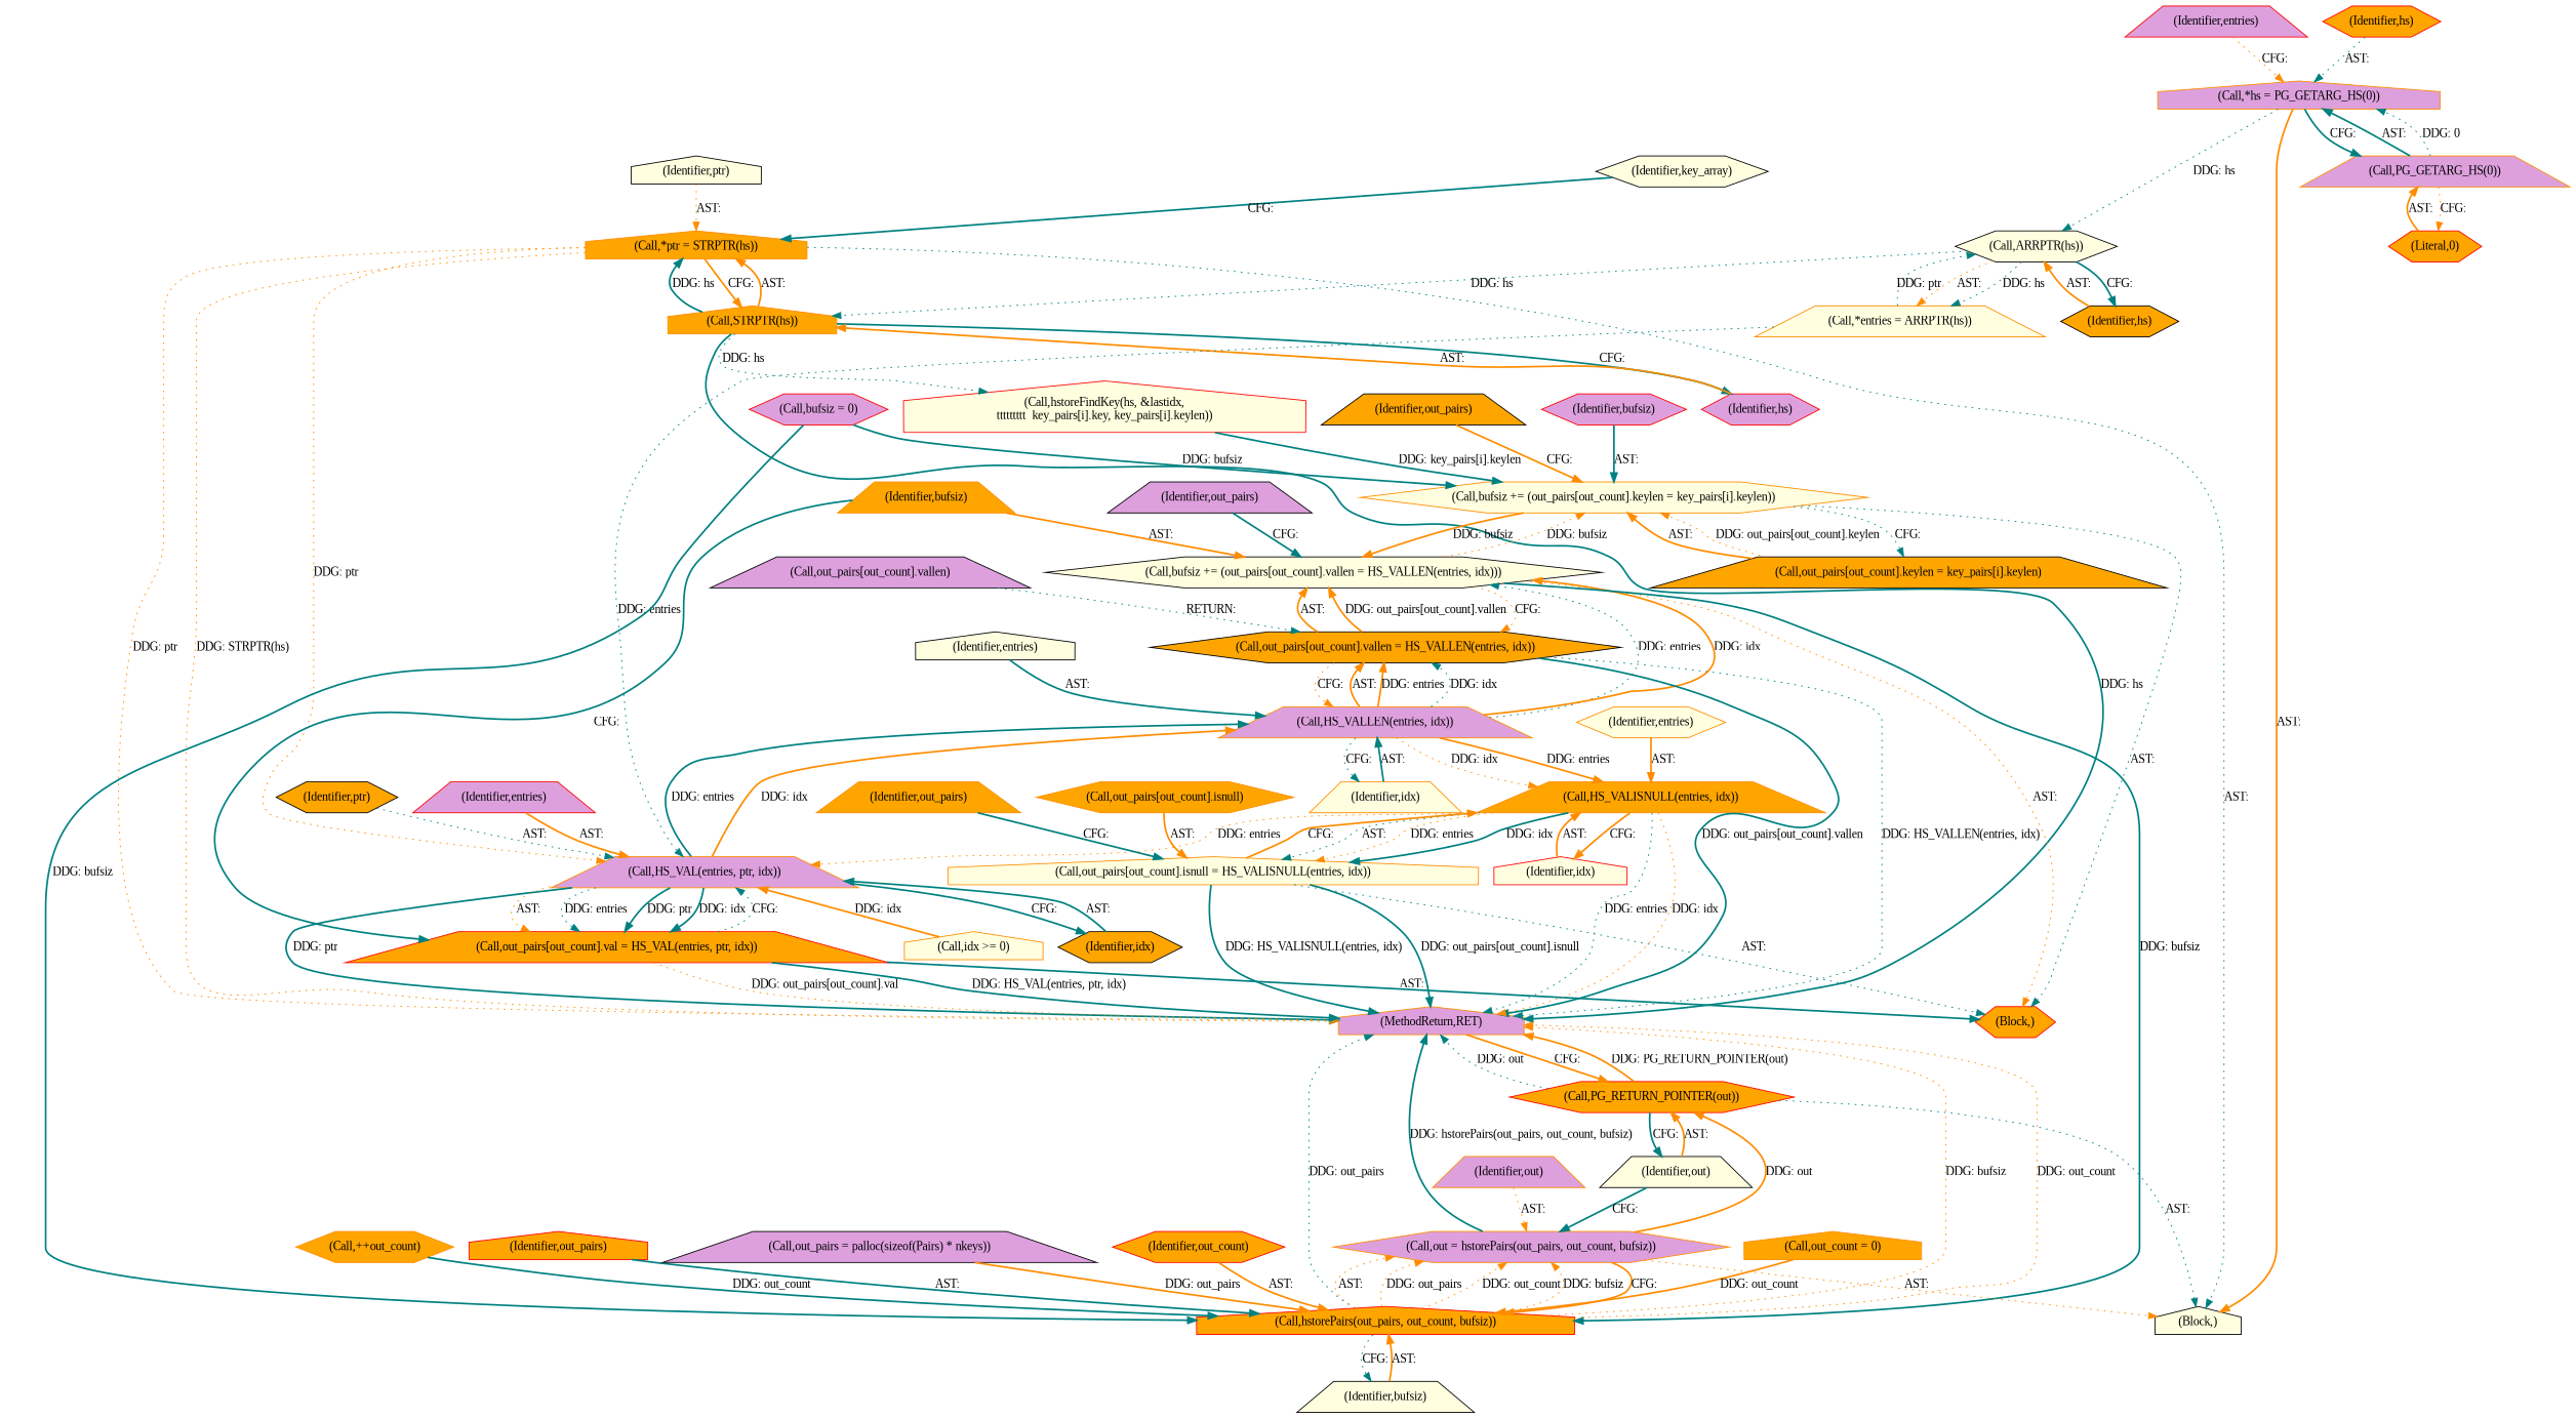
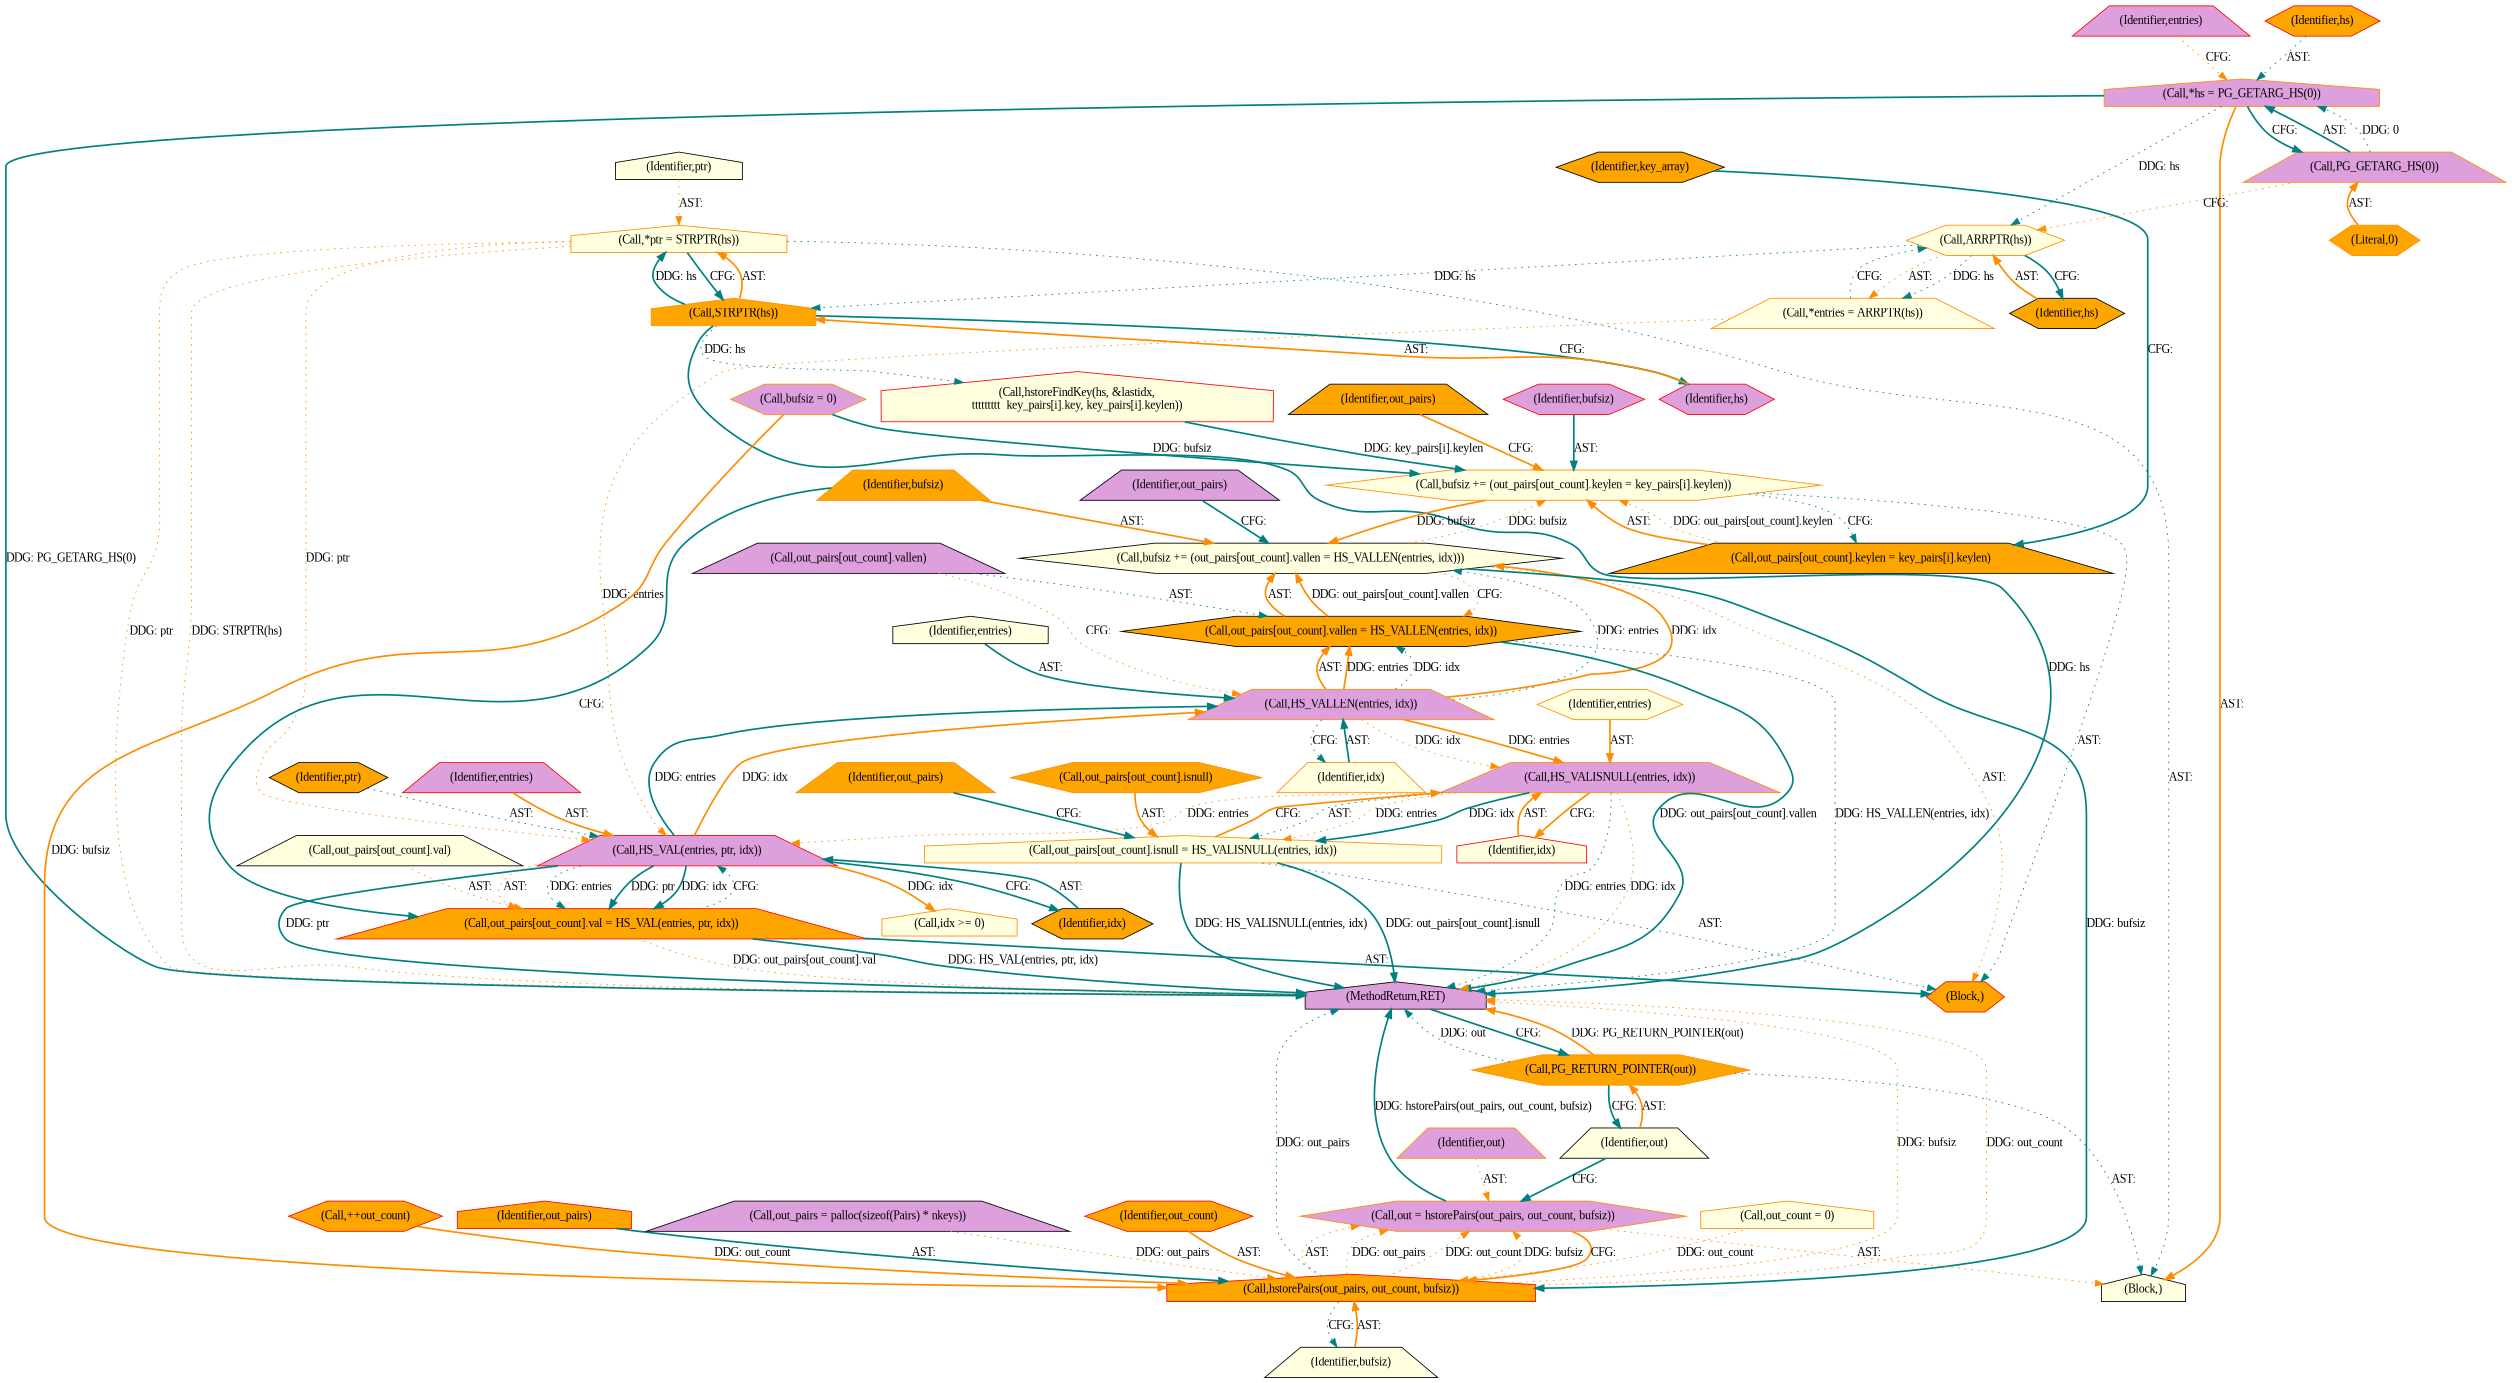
  digraph {
    fontname="Liberation Serif"
    node [color=darkorange fillcolor=orange fontname="Liberation Serif" shape=trapezium style=filled]
    edge [color=darkorange fontname="Liberation Serif" style=bold]
-   n1 [label="(Call,*ptr = STRPTR(hs))" shape=house]
+   n1 [fillcolor=lightyellow label="(Call,*ptr = STRPTR(hs))" shape=house]
    n2 [label="(Call,STRPTR(hs))" shape=house]
-   n3 [fillcolor=plum label="(Call,HS_VAL(entries, ptr, idx))"]
-   n4 [fillcolor=plum label="(MethodReturn,RET)" shape=house]
+   n3 [color=red fillcolor=plum label="(Call,HS_VAL(entries, ptr, idx))"]
+   n4 [color=black fillcolor=plum label="(MethodReturn,RET)" shape=house]
    n5 [color=black fillcolor=lightyellow label="(Block,)" shape=house]
    n6 [color=red fillcolor=lightyellow label="(Call,hstoreFindKey(hs, &lastidx,\n\t\t\t\t\t\t\t\t\t  key_pairs[i].key, key_pairs[i].keylen))" shape=house]
    n7 [color=red fillcolor=plum label="(Identifier,hs)" shape=hexagon]
    n8 [color=red label="(Call,out_pairs[out_count].val = HS_VAL(entries, ptr, idx))"]
    n9 [fillcolor=plum label="(Call,HS_VALLEN(entries, idx))"]
    n10 [color=black label="(Identifier,idx)" shape=hexagon]
-   n11 [color=red label="(Call,PG_RETURN_POINTER(out))" shape=hexagon]
+   n11 [label="(Call,PG_RETURN_POINTER(out))" shape=hexagon]
    n12 [fillcolor=lightyellow label="(Call,bufsiz += (out_pairs[out_count].keylen = key_pairs[i].keylen))" shape=hexagon]
-   n13 [color=black fillcolor=lightyellow label="(Call,ARRPTR(hs))" shape=hexagon]
+   n13 [fillcolor=lightyellow label="(Call,ARRPTR(hs))" shape=hexagon]
    n14 [fillcolor=lightyellow label="(Call,*entries = ARRPTR(hs))"]
    n15 [color=black label="(Identifier,hs)" shape=hexagon]
    n16 [fillcolor=plum label="(Call,*hs = PG_GETARG_HS(0))" shape=house]
    n17 [fillcolor=plum label="(Call,PG_GETARG_HS(0))"]
-   n18 [color=red label="(Literal,0)" shape=hexagon]
+   n18 [label="(Literal,0)" shape=hexagon]
    n19 [color=red label="(Block,)" shape=hexagon]
    n20 [color=black fillcolor=lightyellow label="(Call,bufsiz += (out_pairs[out_count].vallen = HS_VALLEN(entries, idx)))" shape=hexagon]
    n21 [color=black label="(Call,out_pairs[out_count].vallen = HS_VALLEN(entries, idx))" shape=hexagon]
-   n22 [label="(Call,HS_VALISNULL(entries, idx))"]
+   n22 [fillcolor=plum label="(Call,HS_VALISNULL(entries, idx))"]
    n23 [fillcolor=lightyellow label="(Identifier,idx)"]
    n24 [color=red label="(Call,hstorePairs(out_pairs, out_count, bufsiz))" shape=house]
    n25 [fillcolor=lightyellow label="(Call,out_pairs[out_count].isnull = HS_VALISNULL(entries, idx))" shape=house]
    n26 [color=red fillcolor=lightyellow label="(Identifier,idx)" shape=house]
    n27 [color=black label="(Call,out_pairs[out_count].keylen = key_pairs[i].keylen)"]
    n28 [fillcolor=plum label="(Call,out = hstorePairs(out_pairs, out_count, bufsiz))" shape=hexagon]
    n29 [color=black fillcolor=lightyellow label="(Identifier,bufsiz)"]
    n30 [color=black fillcolor=lightyellow label="(Identifier,out)"]
    n31 [label="(Identifier,out_pairs)"]
-   n32 [label="(Call,++out_count)" shape=hexagon]
+   n32 [color=red label="(Call,++out_count)" shape=hexagon]
    n33 [label="(Identifier,bufsiz)"]
    n34 [color=black label="(Identifier,ptr)" shape=hexagon]
    n35 [color=red label="(Identifier,out_pairs)" shape=house]
    n36 [color=black fillcolor=plum label="(Call,out_pairs = palloc(sizeof(Pairs) * nkeys))"]
    n37 [color=black fillcolor=plum label="(Call,out_pairs[out_count].vallen)"]
    n38 [color=red fillcolor=plum label="(Identifier,entries)"]
    n39 [color=black label="(Identifier,out_pairs)"]
    n40 [fillcolor=plum label="(Identifier,out)"]
    n41 [color=red fillcolor=plum label="(Identifier,bufsiz)" shape=hexagon]
    n42 [color=black fillcolor=plum label="(Identifier,out_pairs)"]
    n43 [color=red label="(Identifier,out_count)" shape=hexagon]
    n44 [color=black fillcolor=lightyellow label="(Identifier,ptr)" shape=house]
    n45 [fillcolor=lightyellow label="(Call,idx >= 0)" shape=house]
    n46 [label="(Call,out_pairs[out_count].isnull)" shape=hexagon]
-   n47 [color=red fillcolor=plum label="(Call,bufsiz = 0)" shape=hexagon]
+   n47 [fillcolor=plum label="(Call,bufsiz = 0)" shape=hexagon]
    n48 [fillcolor=lightyellow label="(Identifier,entries)" shape=hexagon]
    n49 [color=red label="(Identifier,hs)" shape=hexagon]
-   n51 [color=black fillcolor=lightyellow label="(Identifier,key_array)" shape=hexagon]
+   n50 [color=black fillcolor=lightyellow label="(Call,out_pairs[out_count].val)"]
+   n51 [color=black label="(Identifier,key_array)" shape=hexagon]
    n52 [color=red fillcolor=plum label="(Identifier,entries)"]
    n53 [color=black fillcolor=lightyellow label="(Identifier,entries)" shape=house]
-   n54 [label="(Call,out_count = 0)" shape=house]
-   n1 -> n2 [label="CFG: "]
+   n54 [fillcolor=lightyellow label="(Call,out_count = 0)" shape=house]
+   n1 -> n2 [color=teal label="CFG: "]
    n1 -> n3 [label="DDG: ptr" style=dotted]
    n1 -> n4 [label="DDG: ptr" style=dotted]
    n1 -> n4 [label="DDG: STRPTR(hs)" style=dotted]
    n1 -> n5 [color=teal label="AST: " style=dotted]
    n2 -> n1 [label="AST: "]
    n2 -> n1 [color=teal label="DDG: hs"]
    n2 -> n4 [color=teal label="DDG: hs"]
    n2 -> n6 [color=teal label="DDG: hs" style=dotted]
    n2 -> n7 [color=teal label="CFG: "]
    n3 -> n4 [color=teal label="DDG: ptr"]
    n3 -> n8 [label="AST: " style=dotted]
    n3 -> n8 [color=teal label="DDG: entries" style=dotted]
    n3 -> n8 [color=teal label="DDG: ptr"]
    n3 -> n8 [color=teal label="DDG: idx"]
    n3 -> n9 [color=teal label="DDG: entries"]
    n3 -> n9 [label="DDG: idx"]
    n3 -> n10 [color=teal label="CFG: "]
-   n4 -> n11 [label="CFG: "]
+   n4 -> n11 [color=teal label="CFG: "]
    n6 -> n12 [color=teal label="DDG: key_pairs[i].keylen"]
    n7 -> n2 [label="AST: "]
    n8 -> n3 [color=teal label="CFG: " style=dotted]
    n8 -> n4 [label="DDG: out_pairs[out_count].val" style=dotted]
    n8 -> n4 [color=teal label="DDG: HS_VAL(entries, ptr, idx)"]
    n8 -> n19 [color=teal label="AST: "]
    n9 -> n20 [color=teal label="DDG: entries" style=dotted]
    n9 -> n20 [label="DDG: idx"]
    n9 -> n21 [label="AST: "]
    n9 -> n21 [label="DDG: entries"]
    n9 -> n21 [color=teal label="DDG: idx" style=dotted]
    n9 -> n22 [label="DDG: entries"]
    n9 -> n22 [label="DDG: idx" style=dotted]
    n9 -> n23 [color=teal label="CFG: " style=dotted]
    n10 -> n3 [color=teal label="AST: "]
    n11 -> n4 [label="DDG: PG_RETURN_POINTER(out)"]
    n11 -> n4 [color=teal label="DDG: out" style=dotted]
    n11 -> n5 [color=teal label="AST: " style=dotted]
    n11 -> n30 [color=teal label="CFG: "]
    n12 -> n19 [color=teal label="AST: " style=dotted]
    n12 -> n20 [label="DDG: bufsiz"]
    n12 -> n27 [color=teal label="CFG: " style=dotted]
    n13 -> n2 [color=teal label="DDG: hs" style=dotted]
    n13 -> n14 [label="AST: " style=dotted]
    n13 -> n14 [color=teal label="DDG: hs" style=dotted]
    n13 -> n15 [color=teal label="CFG: "]
-   n14 -> n3 [color=teal label="DDG: entries" style=dotted]
-   n14 -> n13 [color=teal label="DDG: ptr" style=dotted]
+   n14 -> n3 [label="DDG: entries" style=dotted]
+   n14 -> n13 [color=teal label="CFG: " style=dotted]
    n15 -> n13 [label="AST: "]
+   n16 -> n4 [color=teal label="DDG: PG_GETARG_HS(0)"]
    n16 -> n5 [label="AST: "]
    n16 -> n13 [color=teal label="DDG: hs" style=dotted]
    n16 -> n17 [color=teal label="CFG: "]
    n17 -> n16 [color=teal label="AST: "]
    n17 -> n16 [color=teal label="DDG: 0" style=dotted]
-   n17 -> n18 [label="CFG: " style=dotted]
+   n17 -> n13 [label="CFG: " style=dotted]
    n18 -> n17 [label="AST: "]
    n20 -> n12 [label="DDG: bufsiz" style=dotted]
    n20 -> n19 [label="AST: " style=dotted]
    n20 -> n21 [label="CFG: " style=dotted]
    n20 -> n24 [color=teal label="DDG: bufsiz"]
    n21 -> n4 [color=teal label="DDG: out_pairs[out_count].vallen"]
    n21 -> n4 [color=teal label="DDG: HS_VALLEN(entries, idx)" style=dotted]
-   n21 -> n9 [label="CFG: " style=dotted]
+   n37 -> n9 [label="CFG: " style=dotted]
    n21 -> n20 [label="AST: "]
    n21 -> n20 [label="DDG: out_pairs[out_count].vallen"]
    n22 -> n3 [label="DDG: entries" style=dotted]
    n22 -> n4 [color=teal label="DDG: entries" style=dotted]
    n22 -> n4 [label="DDG: idx" style=dotted]
    n22 -> n25 [color=teal label="AST: " style=dotted]
    n22 -> n25 [label="DDG: entries" style=dotted]
    n22 -> n25 [color=teal label="DDG: idx"]
    n22 -> n26 [label="CFG: "]
    n23 -> n9 [color=teal label="AST: "]
    n24 -> n4 [label="DDG: bufsiz" style=dotted]
    n24 -> n4 [label="DDG: out_count" style=dotted]
    n24 -> n4 [color=teal label="DDG: out_pairs" style=dotted]
    n24 -> n28 [label="AST: " style=dotted]
    n24 -> n28 [label="DDG: out_pairs" style=dotted]
    n24 -> n28 [label="DDG: out_count" style=dotted]
    n24 -> n28 [label="DDG: bufsiz" style=dotted]
    n24 -> n29 [color=teal label="CFG: " style=dotted]
    n25 -> n4 [color=teal label="DDG: HS_VALISNULL(entries, idx)"]
    n25 -> n4 [color=teal label="DDG: out_pairs[out_count].isnull"]
    n25 -> n19 [color=teal label="AST: " style=dotted]
    n25 -> n22 [label="CFG: "]
    n26 -> n22 [label="AST: "]
    n27 -> n12 [label="AST: "]
    n27 -> n12 [label="DDG: out_pairs[out_count].keylen" style=dotted]
    n28 -> n4 [color=teal label="DDG: hstorePairs(out_pairs, out_count, bufsiz)"]
    n28 -> n5 [label="AST: " style=dotted]
-   n28 -> n11 [label="DDG: out"]
    n28 -> n24 [label="CFG: "]
    n29 -> n24 [label="AST: "]
    n30 -> n11 [label="AST: "]
    n30 -> n28 [color=teal label="CFG: "]
    n31 -> n25 [color=teal label="CFG: "]
-   n32 -> n24 [color=teal label="DDG: out_count"]
+   n32 -> n24 [label="DDG: out_count"]
    n33 -> n8 [color=teal label="CFG: "]
    n33 -> n20 [label="AST: "]
    n34 -> n3 [color=teal label="AST: " style=dotted]
    n35 -> n24 [color=teal label="AST: "]
-   n36 -> n24 [label="DDG: out_pairs"]
-   n37 -> n21 [color=teal label="RETURN: " style=dotted]
+   n36 -> n24 [label="DDG: out_pairs" style=dotted]
+   n37 -> n21 [color=teal label="AST: " style=dotted]
    n38 -> n16 [label="CFG: " style=dotted]
    n39 -> n12 [label="CFG: "]
    n40 -> n28 [label="AST: " style=dotted]
    n41 -> n12 [color=teal label="AST: "]
    n42 -> n20 [color=teal label="CFG: "]
    n43 -> n24 [label="AST: "]
    n44 -> n1 [label="AST: " style=dotted]
-   n45 -> n3 [label="DDG: idx"]
+   n3 -> n45 [label="DDG: idx"]
    n46 -> n25 [label="AST: "]
    n47 -> n12 [color=teal label="DDG: bufsiz"]
-   n47 -> n24 [color=teal label="DDG: bufsiz"]
+   n47 -> n24 [label="DDG: bufsiz"]
    n48 -> n22 [label="AST: "]
    n49 -> n16 [color=teal label="AST: " style=dotted]
-   n51 -> n1 [color=teal label="CFG: "]
+   n50 -> n8 [label="AST: " style=dotted]
+   n51 -> n27 [color=teal label="CFG: "]
    n52 -> n3 [label="AST: "]
    n53 -> n9 [color=teal label="AST: "]
-   n54 -> n24 [label="DDG: out_count"]
+   n54 -> n24 [label="DDG: out_count" style=dotted]
  }
